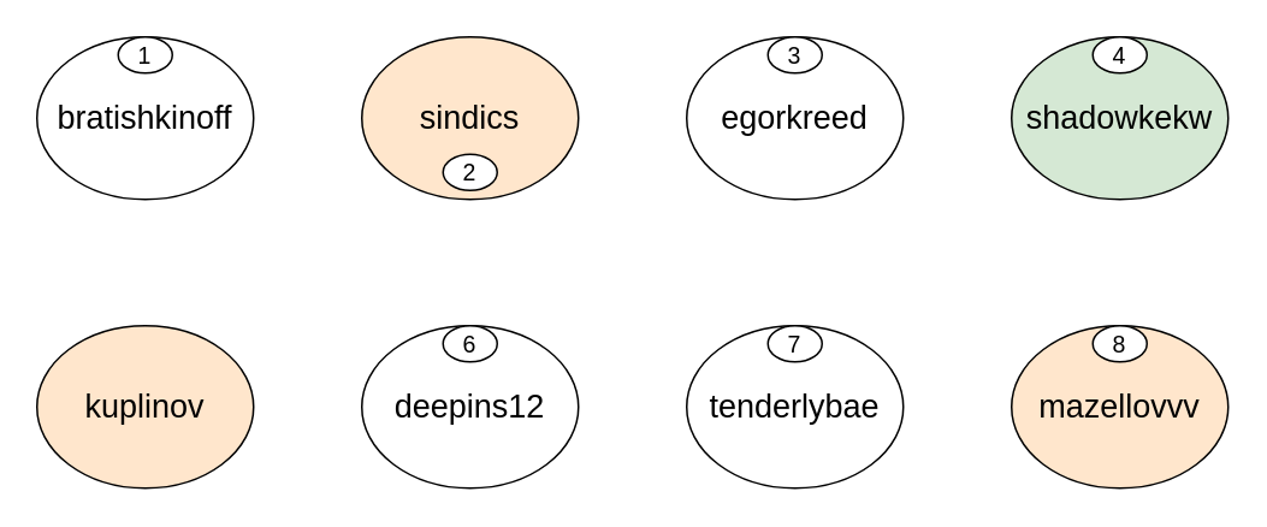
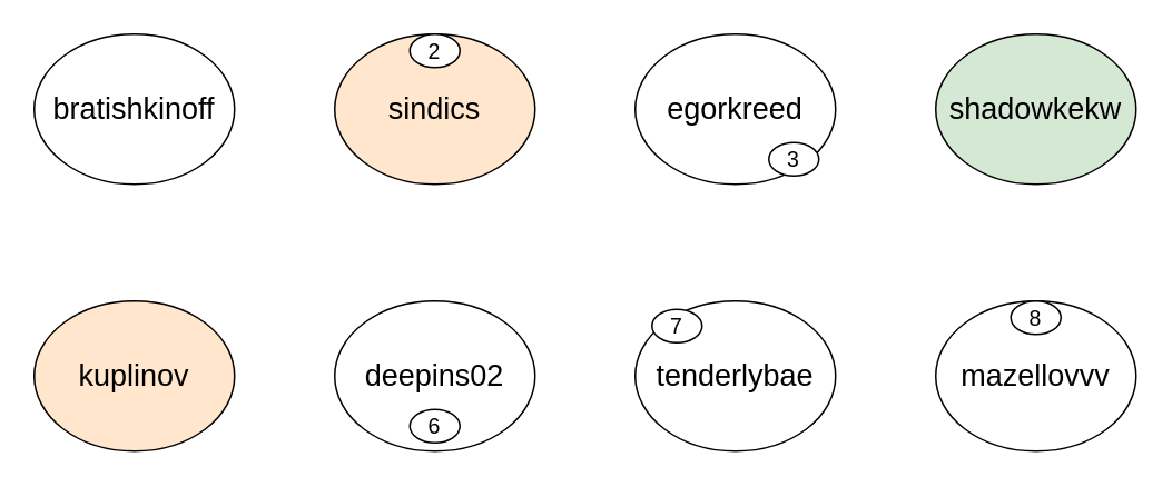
  <mxCell id="0" />
  <mxCell id="1" parent="0" />
  <mxCell id="2" value="" style="group" parent="1" connectable="0" vertex="1"><mxGeometry x="20" y="20" width="120" height="90" as="geometry" /></mxCell>
  <mxCell id="3" value="&lt;font style=&quot;font-size: 18px;&quot;&gt;bratishkinoff&lt;/font&gt;" style="ellipse;whiteSpace=wrap;html=1;" parent="2" vertex="1"><mxGeometry width="120" height="90" as="geometry" /></mxCell>
- <mxCell id="4" value="&lt;font style=&quot;font-size: 13px;&quot;&gt;1&lt;/font&gt;" style="ellipse;whiteSpace=wrap;html=1;" parent="2" vertex="1"><mxGeometry x="45" width="30" height="20" as="geometry" /></mxCell>
  <mxCell id="5" value="" style="group" parent="1" connectable="0" vertex="1"><mxGeometry x="200" y="20" width="120" height="90" as="geometry" /></mxCell>
  <mxCell id="6" value="&lt;font style=&quot;font-size: 18px;&quot;&gt;sindics&lt;/font&gt;" style="ellipse;whiteSpace=wrap;html=1;fillColor=#ffe6cc;" parent="5" vertex="1"><mxGeometry width="120" height="90" as="geometry" /></mxCell>
- <mxCell id="7" value="&lt;font style=&quot;font-size: 13px;&quot;&gt;2&lt;/font&gt;" style="ellipse;whiteSpace=wrap;html=1;" parent="5" vertex="1"><mxGeometry x="45" y="65" width="30" height="20" as="geometry" /></mxCell>
+ <mxCell id="7" value="&lt;font style=&quot;font-size: 13px;&quot;&gt;2&lt;/font&gt;" style="ellipse;whiteSpace=wrap;html=1;" parent="5" vertex="1"><mxGeometry x="45" width="30" height="20" as="geometry" /></mxCell>
  <mxCell id="8" value="" style="group" parent="1" connectable="0" vertex="1"><mxGeometry x="380" y="20" width="120" height="90" as="geometry" /></mxCell>
  <mxCell id="9" value="&lt;font style=&quot;font-size: 18px;&quot;&gt;egorkreed&lt;/font&gt;" style="ellipse;whiteSpace=wrap;html=1;" parent="8" vertex="1"><mxGeometry width="120" height="90" as="geometry" /></mxCell>
- <mxCell id="10" value="&lt;font style=&quot;font-size: 13px;&quot;&gt;3&lt;/font&gt;" style="ellipse;whiteSpace=wrap;html=1;" parent="8" vertex="1"><mxGeometry x="45" width="30" height="20" as="geometry" /></mxCell>
+ <mxCell id="10" value="&lt;font style=&quot;font-size: 13px;&quot;&gt;3&lt;/font&gt;" style="ellipse;whiteSpace=wrap;html=1;" parent="8" vertex="1"><mxGeometry x="80" y="65" width="30" height="20" as="geometry" /></mxCell>
  <mxCell id="11" value="" style="group" parent="1" connectable="0" vertex="1"><mxGeometry x="560" y="20" width="120" height="90" as="geometry" /></mxCell>
  <mxCell id="12" value="&lt;font style=&quot;font-size: 18px;&quot;&gt;shadowkekw&lt;/font&gt;" style="ellipse;whiteSpace=wrap;html=1;fillColor=#d5e8d4;" parent="11" vertex="1"><mxGeometry width="120" height="90" as="geometry" /></mxCell>
- <mxCell id="13" value="&lt;font style=&quot;font-size: 13px;&quot;&gt;4&lt;/font&gt;" style="ellipse;whiteSpace=wrap;html=1;" parent="11" vertex="1"><mxGeometry x="45" width="30" height="20" as="geometry" /></mxCell>
  <mxCell id="14" value="" style="group" parent="1" connectable="0" vertex="1"><mxGeometry x="560" y="180" width="120" height="90" as="geometry" /></mxCell>
- <mxCell id="15" value="&lt;font style=&quot;font-size: 18px;&quot;&gt;mazellovvv&lt;/font&gt;" style="ellipse;whiteSpace=wrap;html=1;fillColor=#ffe6cc;" parent="14" vertex="1"><mxGeometry width="120" height="90" as="geometry" /></mxCell>
+ <mxCell id="15" value="&lt;font style=&quot;font-size: 18px;&quot;&gt;mazellovvv&lt;/font&gt;" style="ellipse;whiteSpace=wrap;html=1;" parent="14" vertex="1"><mxGeometry width="120" height="90" as="geometry" /></mxCell>
  <mxCell id="16" value="&lt;font style=&quot;font-size: 13px;&quot;&gt;8&lt;/font&gt;" style="ellipse;whiteSpace=wrap;html=1;" parent="14" vertex="1"><mxGeometry x="45" width="30" height="20" as="geometry" /></mxCell>
  <mxCell id="17" value="" style="group" parent="1" connectable="0" vertex="1"><mxGeometry x="380" y="180" width="120" height="90" as="geometry" /></mxCell>
  <mxCell id="18" value="&lt;font style=&quot;font-size: 18px;&quot;&gt;tenderlybae&lt;/font&gt;" style="ellipse;whiteSpace=wrap;html=1;" parent="17" vertex="1"><mxGeometry width="120" height="90" as="geometry" /></mxCell>
- <mxCell id="19" value="&lt;font style=&quot;font-size: 13px;&quot;&gt;7&lt;/font&gt;" style="ellipse;whiteSpace=wrap;html=1;" parent="17" vertex="1"><mxGeometry x="45" width="30" height="20" as="geometry" /></mxCell>
+ <mxCell id="19" value="&lt;font style=&quot;font-size: 13px;&quot;&gt;7&lt;/font&gt;" style="ellipse;whiteSpace=wrap;html=1;" parent="17" vertex="1"><mxGeometry x="10" y="5" width="30" height="20" as="geometry" /></mxCell>
  <mxCell id="20" value="" style="group" parent="1" connectable="0" vertex="1"><mxGeometry x="200" y="180" width="120" height="90" as="geometry" /></mxCell>
- <mxCell id="21" value="&lt;div style=&quot;font-size: 18px;&quot;&gt;&lt;font style=&quot;font-size: 18px;&quot;&gt;deepins12&lt;/font&gt;&lt;/div&gt;" style="ellipse;whiteSpace=wrap;html=1;" parent="20" vertex="1"><mxGeometry width="120" height="90" as="geometry" /></mxCell>
- <mxCell id="22" value="&lt;font style=&quot;font-size: 13px;&quot;&gt;6&lt;/font&gt;" style="ellipse;whiteSpace=wrap;html=1;" parent="20" vertex="1"><mxGeometry x="45" width="30" height="20" as="geometry" /></mxCell>
+ <mxCell id="21" value="&lt;div style=&quot;font-size: 18px;&quot;&gt;&lt;font style=&quot;font-size: 18px;&quot;&gt;deepins02&lt;/font&gt;&lt;/div&gt;" style="ellipse;whiteSpace=wrap;html=1;" parent="20" vertex="1"><mxGeometry width="120" height="90" as="geometry" /></mxCell>
+ <mxCell id="22" value="&lt;font style=&quot;font-size: 13px;&quot;&gt;6&lt;/font&gt;" style="ellipse;whiteSpace=wrap;html=1;" parent="20" vertex="1"><mxGeometry x="45" y="65" width="30" height="20" as="geometry" /></mxCell>
  <mxCell id="23" value="" style="group" parent="1" connectable="0" vertex="1"><mxGeometry x="20" y="180" width="120" height="90" as="geometry" /></mxCell>
  <mxCell id="24" value="&lt;font style=&quot;font-size: 18px;&quot;&gt;kuplinov&lt;/font&gt;" style="ellipse;whiteSpace=wrap;html=1;fillColor=#ffe6cc;" parent="23" vertex="1"><mxGeometry width="120" height="90" as="geometry" /></mxCell>
